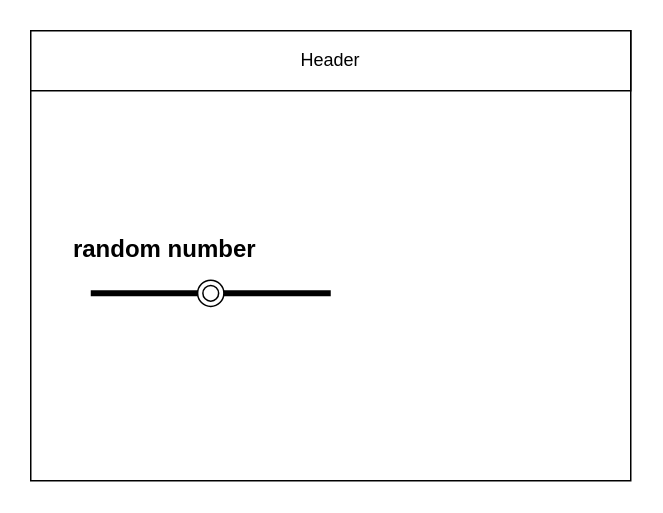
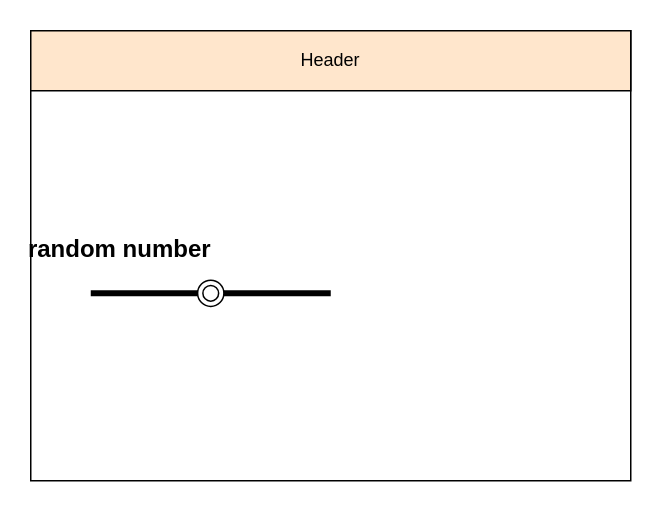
  <mxCell id="0" />
  <mxCell id="1" parent="0" />
  <mxCell id="2" value="" style="rounded=0;whiteSpace=wrap;html=1;" vertex="1" parent="1"><mxGeometry x="20" y="20" width="400" height="300" as="geometry" /></mxCell>
- <mxCell id="3" value="Header" style="rounded=0;whiteSpace=wrap;html=1;" vertex="1" parent="1"><mxGeometry x="20" y="20" width="400" height="40" as="geometry" /></mxCell>
+ <mxCell id="3" value="Header" style="rounded=0;whiteSpace=wrap;html=1;fillColor=#ffe6cc;" vertex="1" parent="1"><mxGeometry x="20" y="20" width="400" height="40" as="geometry" /></mxCell>
  <mxCell id="4" value="" style="line;strokeWidth=4;html=1;perimeter=backbonePerimeter;points=[];outlineConnect=0;" vertex="1" parent="1"><mxGeometry x="60" y="190" width="160" height="10" as="geometry" /></mxCell>
  <mxCell id="5" value="" style="ellipse;shape=doubleEllipse;whiteSpace=wrap;html=1;aspect=fixed;fillColor=#FFFFFF;" vertex="1" parent="1"><mxGeometry x="131.25" y="186.25" width="17.5" height="17.5" as="geometry" /></mxCell>
- <mxCell id="6" value="&lt;p style=&quot;line-height: 0.6&quot;&gt;&lt;font style=&quot;font-size: 16px&quot;&gt;random number&lt;/font&gt;&lt;/p&gt;" style="text;html=1;fontSize=24;fontStyle=1;verticalAlign=middle;align=center;" vertex="1" parent="1"><mxGeometry x="60" y="150" width="98.75" height="25.63" as="geometry" /></mxCell>
+ <mxCell id="6" value="&lt;p style=&quot;line-height: 0.6&quot;&gt;&lt;font style=&quot;font-size: 16px&quot;&gt;random number&lt;/font&gt;&lt;/p&gt;" style="text;html=1;fontSize=24;fontStyle=1;verticalAlign=middle;align=center;" vertex="1" parent="1"><mxGeometry x="30" y="150" width="98.75" height="25.63" as="geometry" /></mxCell>
